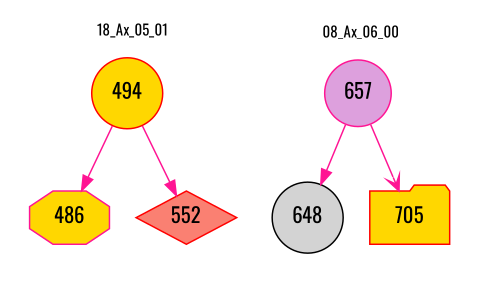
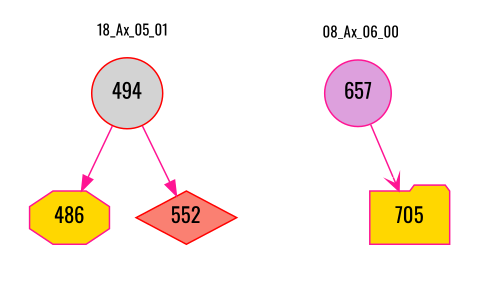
  digraph {
    fontname=Oswald
    node [color=deeppink fillcolor=lightgrey fontname=Oswald shape=circle style=filled]
    edge [arrowhead=normal color=deeppink fontname=Oswald]
-   n1 [color=red fillcolor=gold label=494]
+   n1 [color=red label=494]
    n2 [fillcolor=gold label=486 shape=octagon]
    n3 [color=red fillcolor=salmon label=552 shape=diamond]
    n4 [fillcolor=plum label=657]
-   n5 [color=black label=648]
-   n6 [color=red fillcolor=gold label=705 shape=folder]
+   n6 [fillcolor=gold label=705 shape=folder]
    subgraph cluster_1 {
      color=white
      fontsize=10
      label="18_Ax_05_01"
      n1
      n2
      n3
    }
    subgraph cluster_2 {
      color=white
      fontsize=10
      label="08_Ax_06_00"
      n4
-     n5
      n6
    }
    n1 -> n2
    n1 -> n3
-   n4 -> n5
    n4 -> n6 [arrowhead=vee]
  }
